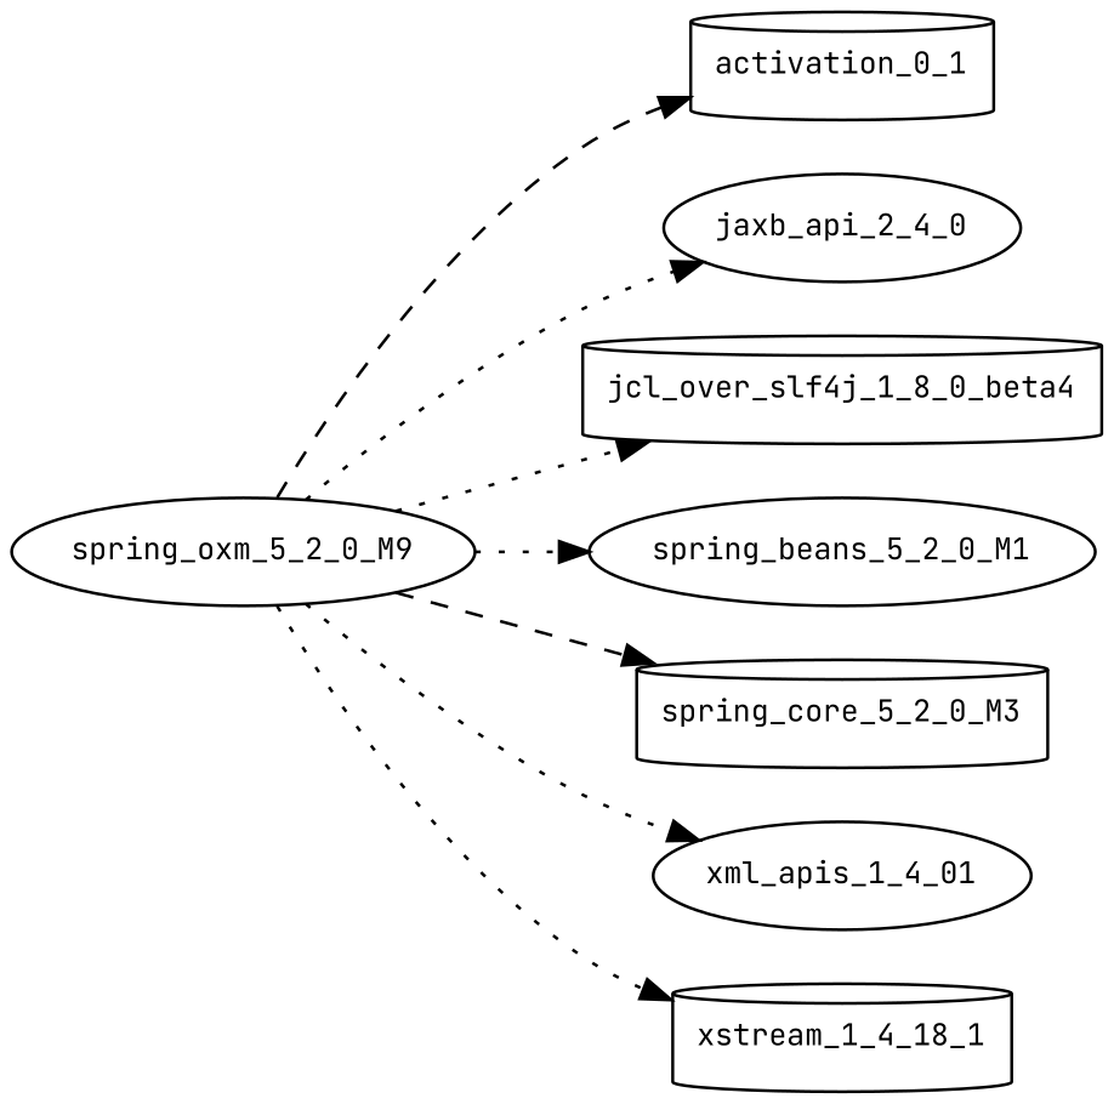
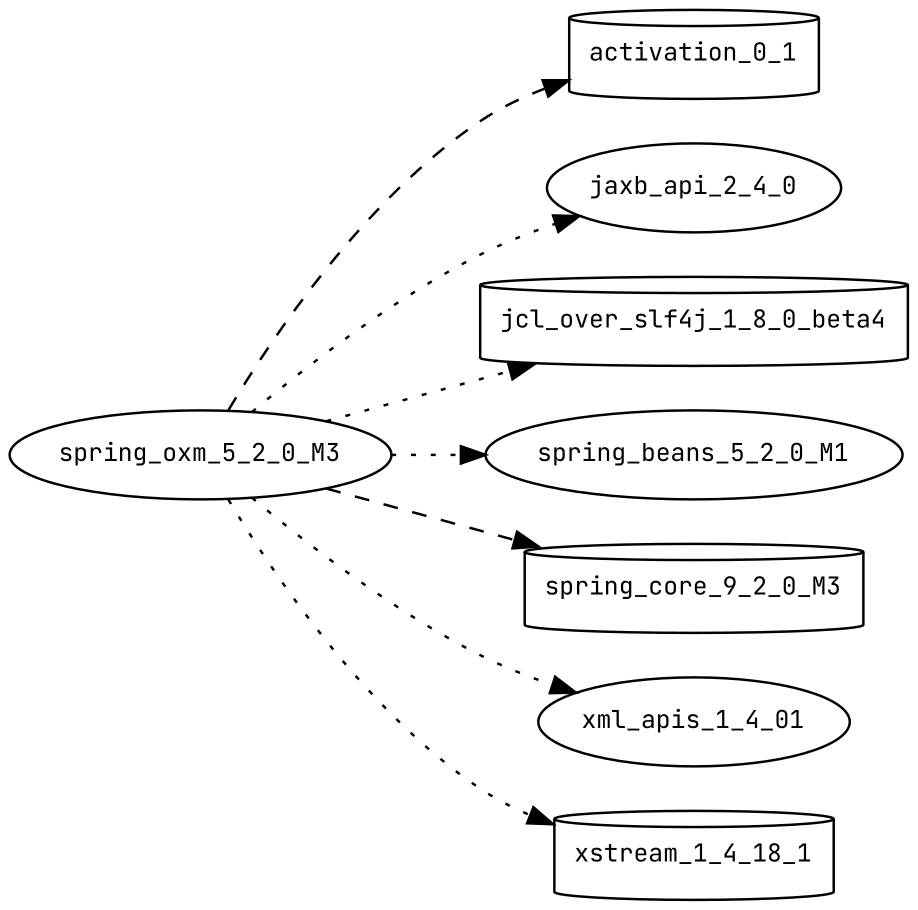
  digraph {
    fontname="JetBrains Mono"
    rankdir=LR
    node [fontname="JetBrains Mono" fontsize=10.0 shape=cylinder]
    edge [fontname="JetBrains Mono" style=dotted]
    n1 [label=activation_0_1]
-   spring_oxm_5_2_0_M3 [shape=ellipse label=spring_oxm_5_2_0_M9]
+   spring_oxm_5_2_0_M3 [shape=ellipse]
    jaxb_api_2_4_0 [shape=ellipse]
    jcl_over_slf4j_1_8_0_beta4
    n5 [label=spring_beans_5_2_0_M1 shape=ellipse]
-   spring_core_5_2_0_M3
+   spring_core_5_2_0_M3 [label=spring_core_9_2_0_M3]
    xml_apis_1_4_01 [shape=ellipse]
    n8 [label=xstream_1_4_18_1]
    spring_oxm_5_2_0_M3 -> n1 [style=dashed]
    spring_oxm_5_2_0_M3 -> jaxb_api_2_4_0
    spring_oxm_5_2_0_M3 -> jcl_over_slf4j_1_8_0_beta4
    spring_oxm_5_2_0_M3 -> n5
    spring_oxm_5_2_0_M3 -> spring_core_5_2_0_M3 [style=dashed]
    spring_oxm_5_2_0_M3 -> xml_apis_1_4_01
    spring_oxm_5_2_0_M3 -> n8
  }
